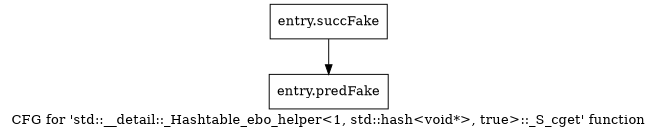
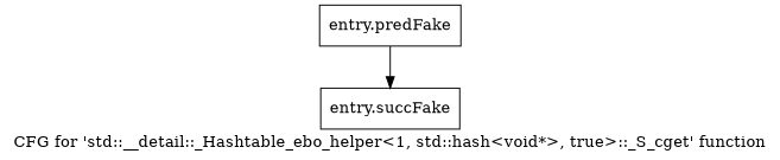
  digraph {
    label="CFG for 'std::__detail::_Hashtable_ebo_helper\<1, std::hash\<void*\>, true\>::_S_cget' function"
    node [shape=record]
    n1 [label="{entry.predFake}"]
    n2 [filename="/tools/Xilinx/Vitis_HLS/2022.1/tps/lnx64/gcc-8.3.0/lib/gcc/x86_64-pc-linux-gnu/8.3.0/../../../../include/c++/8.3.0/bits/hashtable_policy.h" label="{entry.succFake}" linenumber=1115]
-   n2 -> n1 [execusionnum=423 filename="/tools/Xilinx/Vitis_HLS/2022.1/tps/lnx64/gcc-8.3.0/lib/gcc/x86_64-pc-linux-gnu/8.3.0/../../../../include/c++/8.3.0/bits/hashtable_policy.h"]
+   n1 -> n2 [execusionnum=423 filename="/tools/Xilinx/Vitis_HLS/2022.1/tps/lnx64/gcc-8.3.0/lib/gcc/x86_64-pc-linux-gnu/8.3.0/../../../../include/c++/8.3.0/bits/hashtable_policy.h"]
  }
